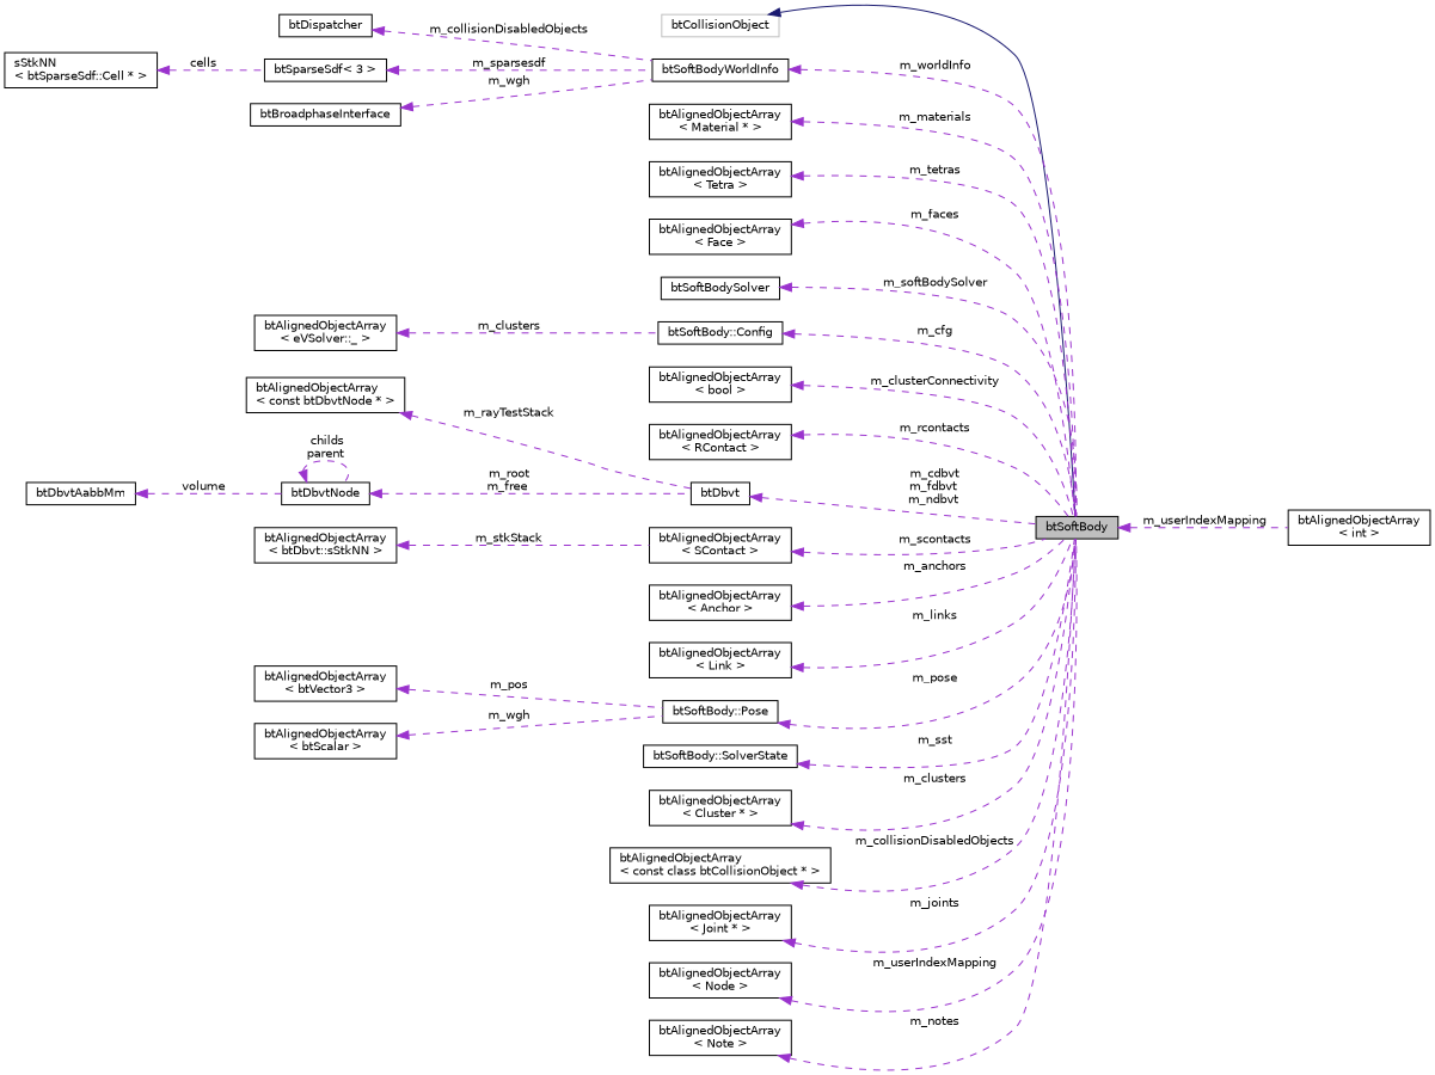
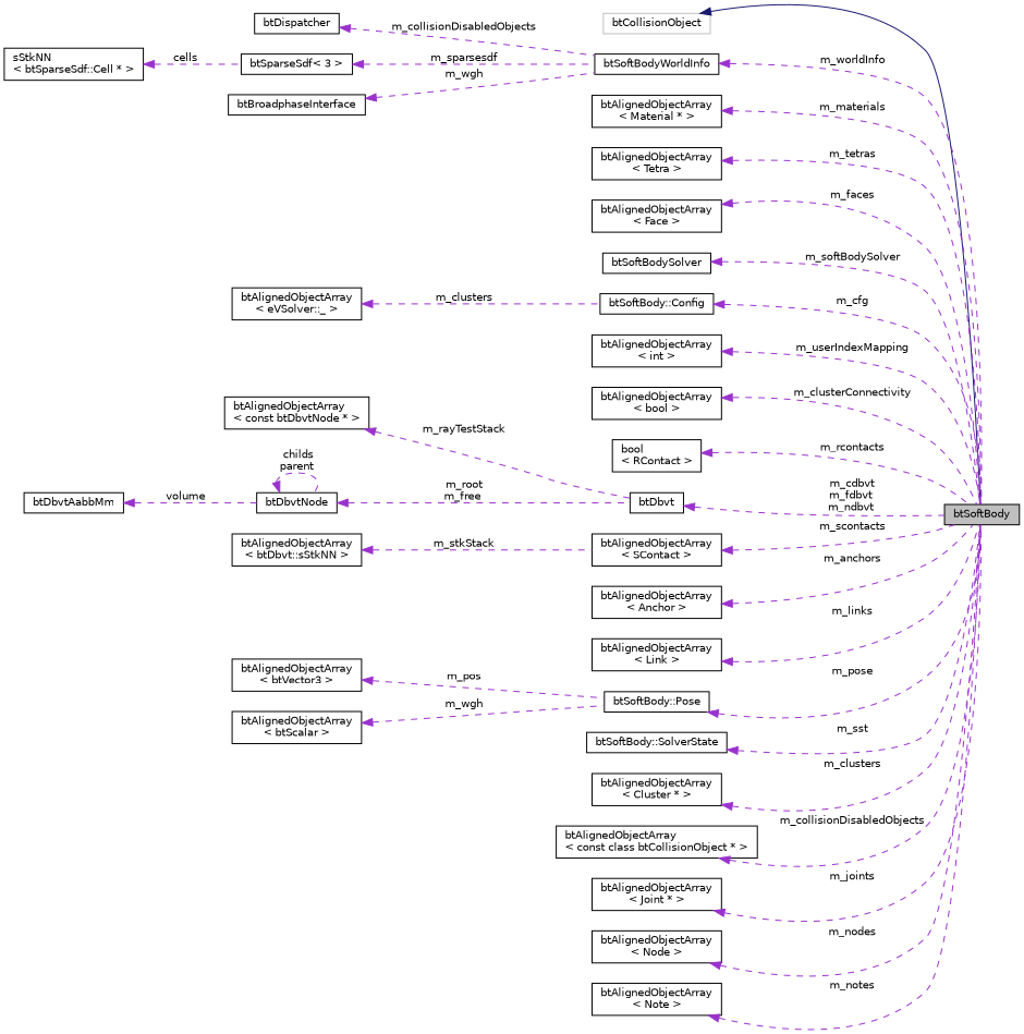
  digraph {
    rankdir=LR
    node [color=black fillcolor=white fontname=Helvetica fontsize=10 shape=record style=filled]
    edge [color=darkorchid3 dir=back fontname=Helvetica fontsize=10 labelfontname=Helvetica labelfontsize=10 style=dashed]
    n1 [fillcolor=grey75 fontcolor=black height=0.2 label=btSoftBody width=0.4]
    n2 [color=grey75 height=0.2 label=btCollisionObject width=0.4]
    n3 [height=0.2 label=btSoftBodyWorldInfo width=0.4]
    n4 [height=0.2 label=btDispatcher width=0.4]
    n5 [height=0.2 label="btSparseSdf\< 3 \>" width=0.4]
    n6 [height=0.2 label="sStkNN\l\< btSparseSdf::Cell * \>" width=0.4]
    n7 [height=0.2 label=btBroadphaseInterface width=0.4]
    n8 [height=0.2 label="btAlignedObjectArray\l\< Material * \>" width=0.4]
    n9 [height=0.2 label="btAlignedObjectArray\l\< Tetra \>" width=0.4]
    n10 [height=0.2 label="btAlignedObjectArray\l\< Face \>" width=0.4]
    n11 [height=0.2 label=btSoftBodySolver width=0.4]
    n12 [height=0.2 label="btSoftBody::Config" width=0.4]
    n13 [height=0.2 label="btAlignedObjectArray\l\< eVSolver::_ \>" width=0.4]
    n14 [height=0.2 label="btAlignedObjectArray\l\< int \>" width=0.4]
    n15 [height=0.2 label="btAlignedObjectArray\l\< bool \>" width=0.4]
-   n16 [height=0.2 label="btAlignedObjectArray\l\< RContact \>" width=0.4]
+   n16 [height=0.2 label="bool\l\< RContact \>" width=0.4]
    n17 [height=0.2 label=btDbvt width=0.4]
    n18 [height=0.2 label="btAlignedObjectArray\l\< const btDbvtNode * \>" width=0.4]
    n19 [height=0.2 label="btAlignedObjectArray\l\< btDbvt::sStkNN \>" width=0.4]
    n20 [height=0.2 label="btAlignedObjectArray\l\< SContact \>" width=0.4]
    n21 [height=0.2 label=btDbvtNode width=0.4]
    n22 [height=0.2 label=btDbvtAabbMm width=0.4]
    n23 [height=0.2 label="btAlignedObjectArray\l\< Anchor \>" width=0.4]
    n24 [height=0.2 label="btAlignedObjectArray\l\< Link \>" width=0.4]
    n25 [height=0.2 label="btSoftBody::Pose" width=0.4]
    n26 [height=0.2 label="btAlignedObjectArray\l\< btVector3 \>" width=0.4]
    n27 [height=0.2 label="btAlignedObjectArray\l\< btScalar \>" width=0.4]
    n28 [height=0.2 label="btSoftBody::SolverState" width=0.4]
    n29 [height=0.2 label="btAlignedObjectArray\l\< Cluster * \>" width=0.4]
    n30 [height=0.2 label="btAlignedObjectArray\l\< const class btCollisionObject * \>" width=0.4]
    n31 [height=0.2 label="btAlignedObjectArray\l\< Joint * \>" width=0.4]
    n32 [height=0.2 label="btAlignedObjectArray\l\< Node \>" width=0.4]
    n33 [height=0.2 label="btAlignedObjectArray\l\< Note \>" width=0.4]
    n2 -> n1 [color=midnightblue style=solid]
    n3 -> n1 [label=" m_worldInfo"]
    n4 -> n3 [label=" m_collisionDisabledObjects"]
    n5 -> n3 [label=" m_sparsesdf"]
    n6 -> n5 [label=" cells"]
    n7 -> n3 [label=" m_wgh"]
    n8 -> n1 [label=" m_materials"]
    n9 -> n1 [label=" m_tetras"]
    n10 -> n1 [label=" m_faces"]
    n11 -> n1 [label=" m_softBodySolver"]
    n12 -> n1 [label=" m_cfg"]
    n13 -> n12 [label=" m_clusters"]
-   n1 -> n14 [label=" m_userIndexMapping"]
+   n14 -> n1 [label=" m_userIndexMapping"]
    n15 -> n1 [label=" m_clusterConnectivity"]
    n16 -> n1 [label=" m_rcontacts"]
    n17 -> n1 [label=" m_cdbvt\nm_fdbvt\nm_ndbvt"]
    n18 -> n17 [label=" m_rayTestStack"]
    n19 -> n20 [label=" m_stkStack"]
    n20 -> n1 [label=" m_scontacts"]
    n21 -> n17 [label=" m_root\nm_free"]
    n21 -> n21 [label=" childs\nparent"]
    n22 -> n21 [label=" volume"]
    n23 -> n1 [label=" m_anchors"]
    n24 -> n1 [label=" m_links"]
    n25 -> n1 [label=" m_pose"]
    n26 -> n25 [label=" m_pos"]
    n27 -> n25 [label=" m_wgh"]
    n28 -> n1 [label=" m_sst"]
    n29 -> n1 [label=" m_clusters"]
    n30 -> n1 [label=" m_collisionDisabledObjects"]
    n31 -> n1 [label=" m_joints"]
-   n32 -> n1 [label=" m_userIndexMapping"]
+   n32 -> n1 [label=" m_nodes"]
    n33 -> n1 [label=" m_notes"]
  }
